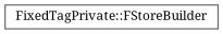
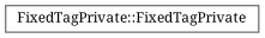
  digraph {
    rankdir=LR
    fontname="Noto Serif"
-   n1 [color=grey40 fillcolor=white fontname="Noto Serif" fontsize=10 height=0.2 label="FixedTagPrivate::FStoreBuilder" shape=box style=filled width=0.4]
+   n1 [color=grey40 fillcolor=white fontname="Noto Serif" fontsize=10 height=0.2 label="FixedTagPrivate::FixedTagPrivate" shape=box style=filled width=0.4]
  }
